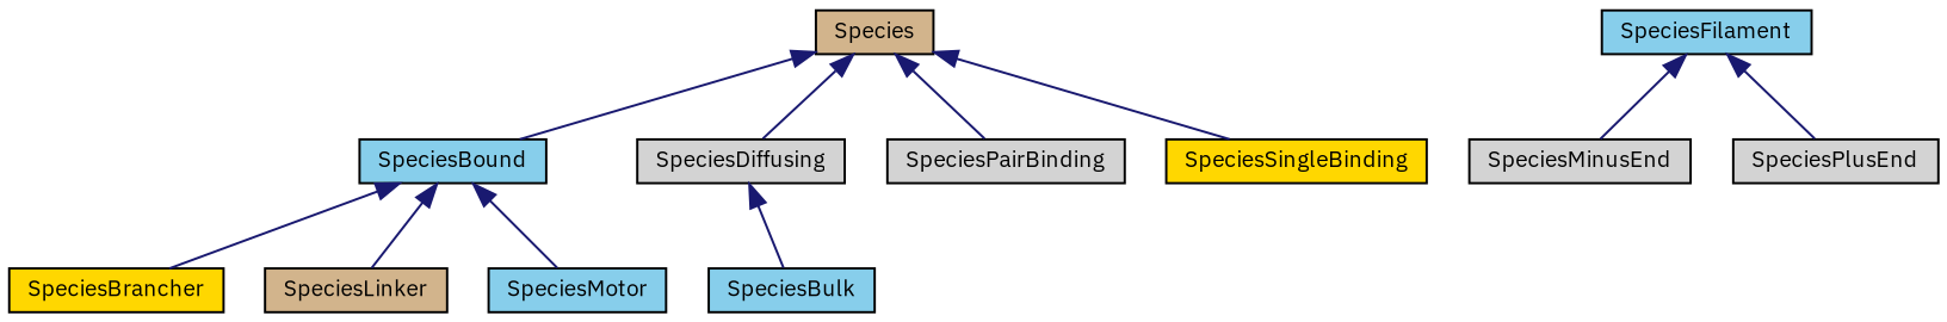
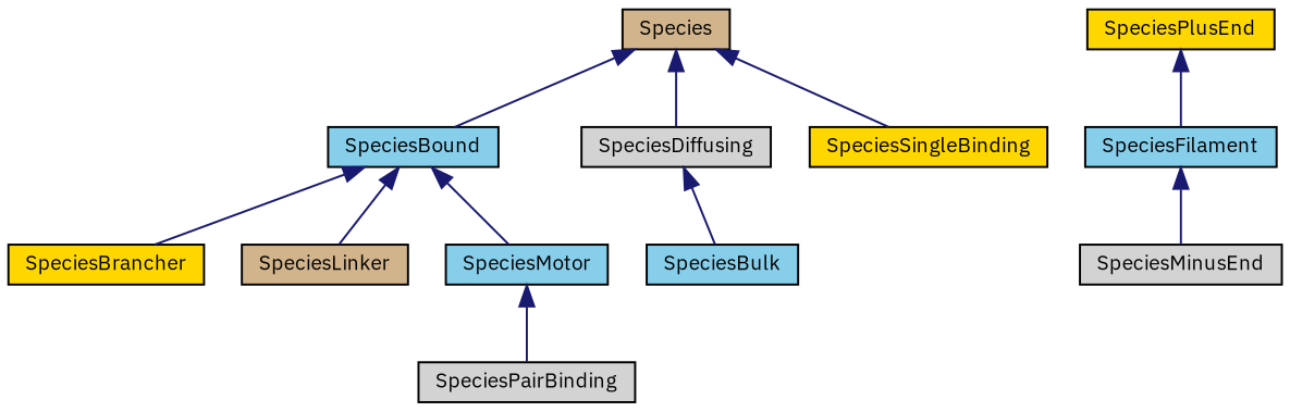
  digraph {
    fontname="IBM Plex Sans"
    rankdir=TB
    node [color=black fillcolor=skyblue fontname="IBM Plex Sans" fontsize=10 shape=record style=filled]
    edge [color=midnightblue dir=back fontname="IBM Plex Sans" fontsize=10 labelfontname=Helvetica labelfontsize=10 style=solid]
    n1 [fillcolor=tan fontcolor=black height=0.2 label=Species width=0.4]
    n2 [height=0.2 label=SpeciesBound width=0.4]
    n3 [fillcolor=lightgrey height=0.2 label=SpeciesDiffusing width=0.4]
    n4 [fillcolor=lightgrey height=0.2 label=SpeciesPairBinding width=0.4]
    n5 [fillcolor=gold height=0.2 label=SpeciesSingleBinding width=0.4]
    n6 [fillcolor=gold height=0.2 label=SpeciesBrancher width=0.4]
    n7 [fillcolor=tan height=0.2 label=SpeciesLinker width=0.4]
    n8 [height=0.2 label=SpeciesMotor width=0.4]
    n9 [height=0.2 label=SpeciesBulk width=0.4]
    n10 [height=0.2 label=SpeciesFilament width=0.4]
    n11 [fillcolor=lightgrey height=0.2 label=SpeciesMinusEnd width=0.4]
-   n12 [fillcolor=lightgrey height=0.2 label=SpeciesPlusEnd width=0.4]
+   n12 [fillcolor=gold height=0.2 label=SpeciesPlusEnd width=0.4]
    n1 -> n2
    n1 -> n3
-   n1 -> n4
+   n8 -> n4
    n1 -> n5
    n2 -> n6
    n2 -> n7
    n2 -> n8
    n3 -> n9
    n10 -> n11
-   n10 -> n12
+   n12 -> n10
  }
